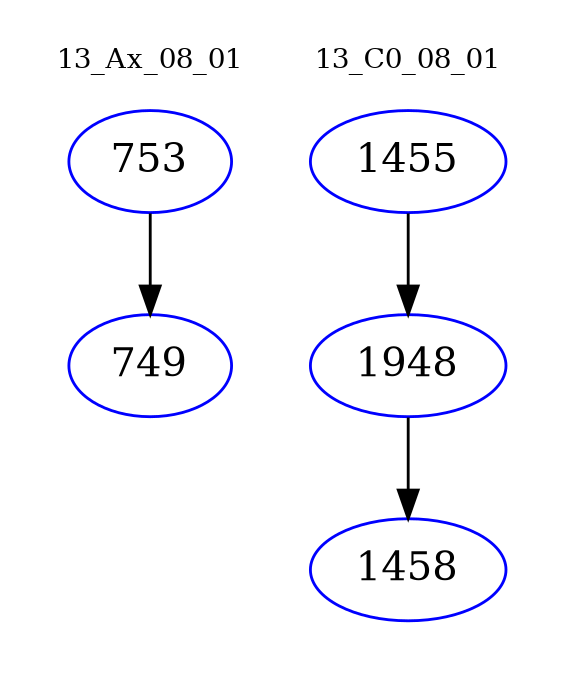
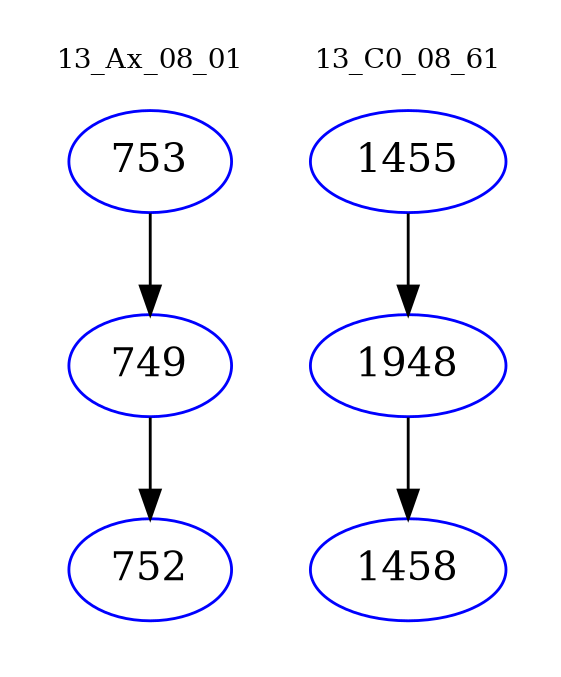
  digraph {
    node [color=blue]
    edge [color=black]
    n1 [label=753]
    n2 [label=749]
+   n3 [label=752]
    n4 [label=1455]
    n5 [label=1948]
    n6 [label=1458]
    subgraph cluster_1 {
      color=white
      fontsize=10
      label="13_Ax_08_01"
      n1
      n2
+     n3
    }
    subgraph cluster_2 {
      color=white
      fontsize=10
-     label="13_C0_08_01"
+     label="13_C0_08_61"
      n4
      n5
      n6
    }
    n1 -> n2
+   n2 -> n3
    n4 -> n5
    n5 -> n6
  }
